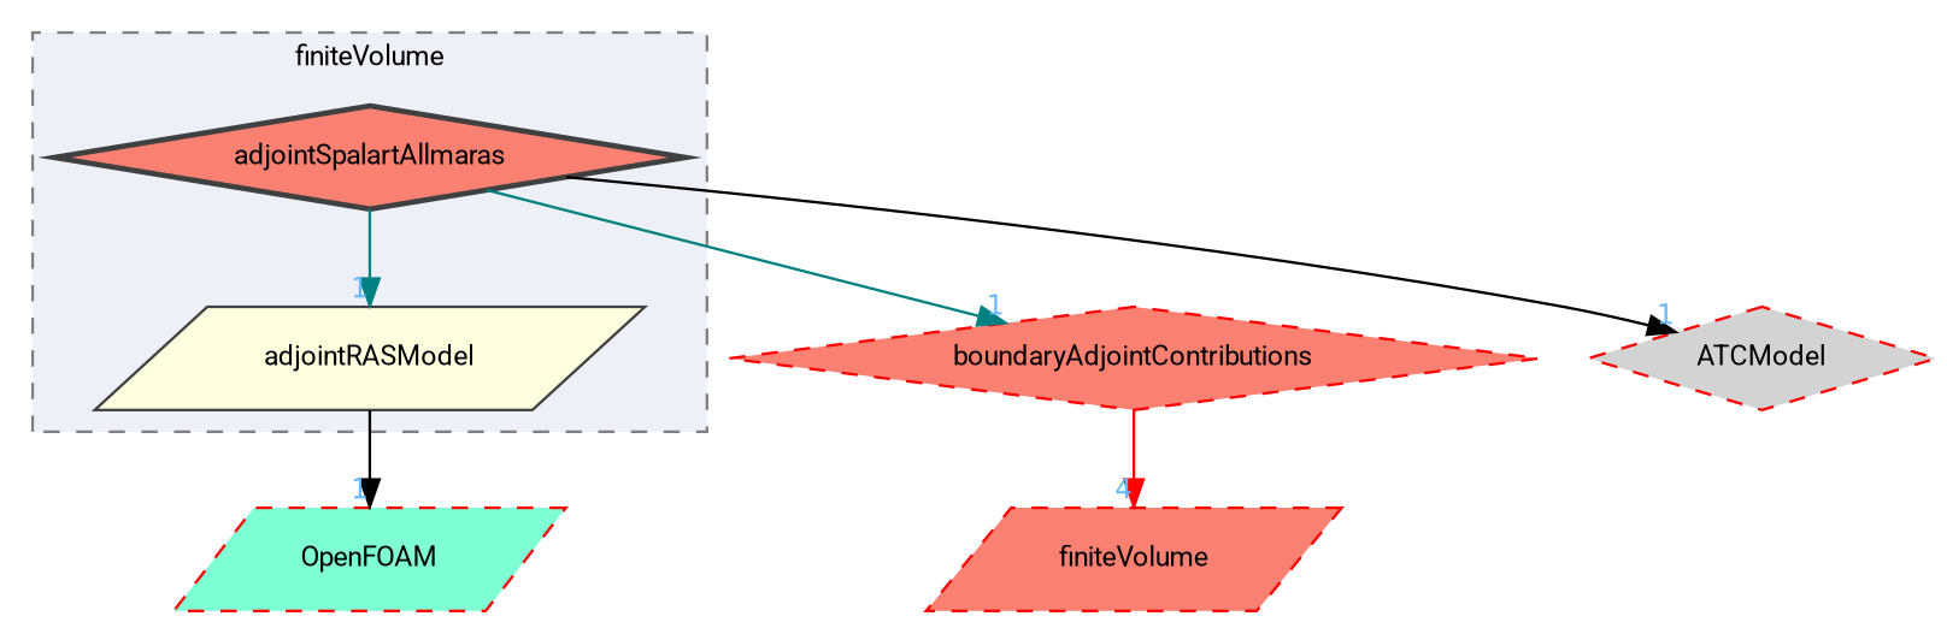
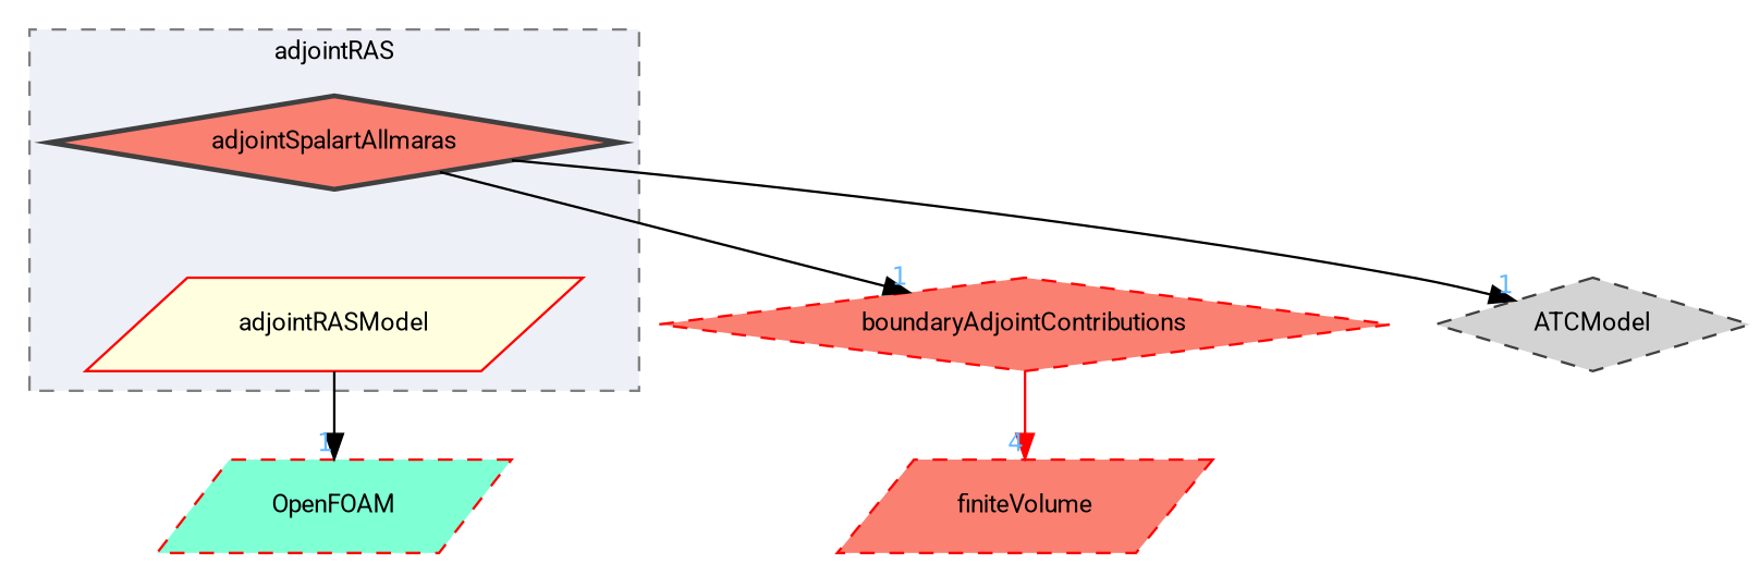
  digraph {
    compound=true
    fontname=Roboto
    node [color=red fillcolor=salmon fontname=Roboto fontsize=10 shape=parallelogram style="filled,dashed"]
    edge [color=black fontcolor=steelblue1 fontname=Roboto fontsize=10 headlabel=1 labeldistance=1.5 labelfontname=Helvetica labelfontsize=10]
-   n1 [color=grey25 fillcolor=lightyellow height=0.2 label=adjointRASModel style=filled width=0.4]
+   n1 [fillcolor=lightyellow height=0.2 label=adjointRASModel style=filled width=0.4]
    n2 [color=grey25 height=0.2 label=adjointSpalartAllmaras shape=diamond style="filled,bold" width=0.4]
    n3 [fillcolor=aquamarine height=0.2 label=OpenFOAM width=0.4]
    n4 [height=0.2 label=boundaryAdjointContributions shape=diamond width=0.4]
-   n5 [fillcolor=lightgrey height=0.2 label=ATCModel shape=diamond width=0.4]
+   n5 [color=grey25 fillcolor=lightgrey height=0.2 label=ATCModel shape=diamond width=0.4]
    n6 [height=0.2 label=finiteVolume width=0.4]
    subgraph cluster_1 {
      bgcolor="#edf0f7"
      fontsize=10
-     label=finiteVolume
+     label=adjointRAS
      pencolor=grey50
      style="filled,dashed"
      n1
      n2
    }
    n1 -> n3
-   n2 -> n1 [color=teal]
-   n2 -> n4 [color=teal]
+   n2 -> n4
    n2 -> n5
    n4 -> n6 [color=red headlabel=4]
  }
